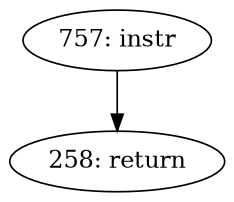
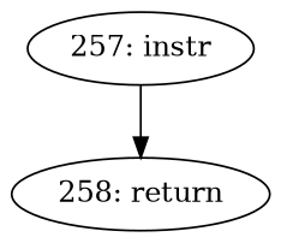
  digraph {
-   n1 [label="757: instr"]
+   n1 [label="257: instr"]
    n2 [label="258: return"]
    n1 -> n2
  }
